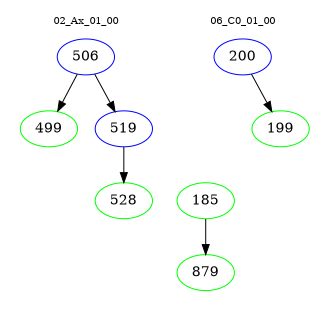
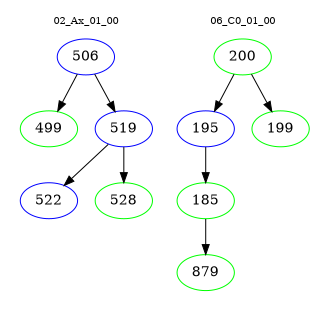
  digraph {
    node [color=blue]
    edge [color=black]
    n1 [label=506]
    n2 [color=green label=499]
    n3 [label=519]
+   n4 [label=522]
    n5 [color=green label=528]
-   n6 [label=200]
+   n6 [color=green label=200]
+   n7 [label=195]
    n8 [color=green label=199]
    n9 [color=green label=185]
    n10 [color=green label=879]
    subgraph cluster_1 {
      color=white
      fontsize=10
      label="02_Ax_01_00"
      n1
      n2
      n3
+     n4
      n5
    }
    subgraph cluster_2 {
      color=white
      fontsize=10
      label="06_C0_01_00"
      n6
+     n7
      n8
      n9
      n10
    }
    n1 -> n2
    n1 -> n3
+   n3 -> n4
    n3 -> n5
+   n6 -> n7
    n6 -> n8
+   n7 -> n9
    n9 -> n10
  }
